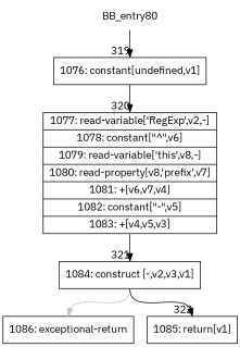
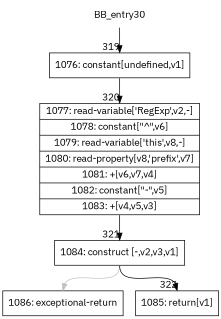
  digraph {
    fontname="IBM Plex Sans"
    rankdir=TD
    node [fontname="IBM Plex Sans" shape=record]
    edge [fontname="IBM Plex Sans" headport=n tailport=s]
-   BB_entry30 [shape=none label=BB_entry80]
+   BB_entry30 [shape=none]
    n2 [label="{1076: constant[undefined,v1]}"]
    n3 [label="{1077: read-variable['RegExp',v2,-]|1078: constant[\"^\",v6]|1079: read-variable['this',v8,-]|1080: read-property[v8,'prefix',v7]|1081: +[v6,v7,v4]|1082: constant[\"-\",v5]|1083: +[v4,v5,v3]}"]
    n4 [label="{1084: construct [-,v2,v3,v1]}"]
    n5 [label="{1086: exceptional-return}"]
    n6 [label="{1085: return[v1]}"]
    BB_entry30 -> n2 [headlabel="    319"]
    n2 -> n3 [headlabel="      320"]
    n3 -> n4 [headlabel="      321"]
    n4 -> n5 [color=gray]
    n4 -> n6 [headlabel="      322"]
  }
